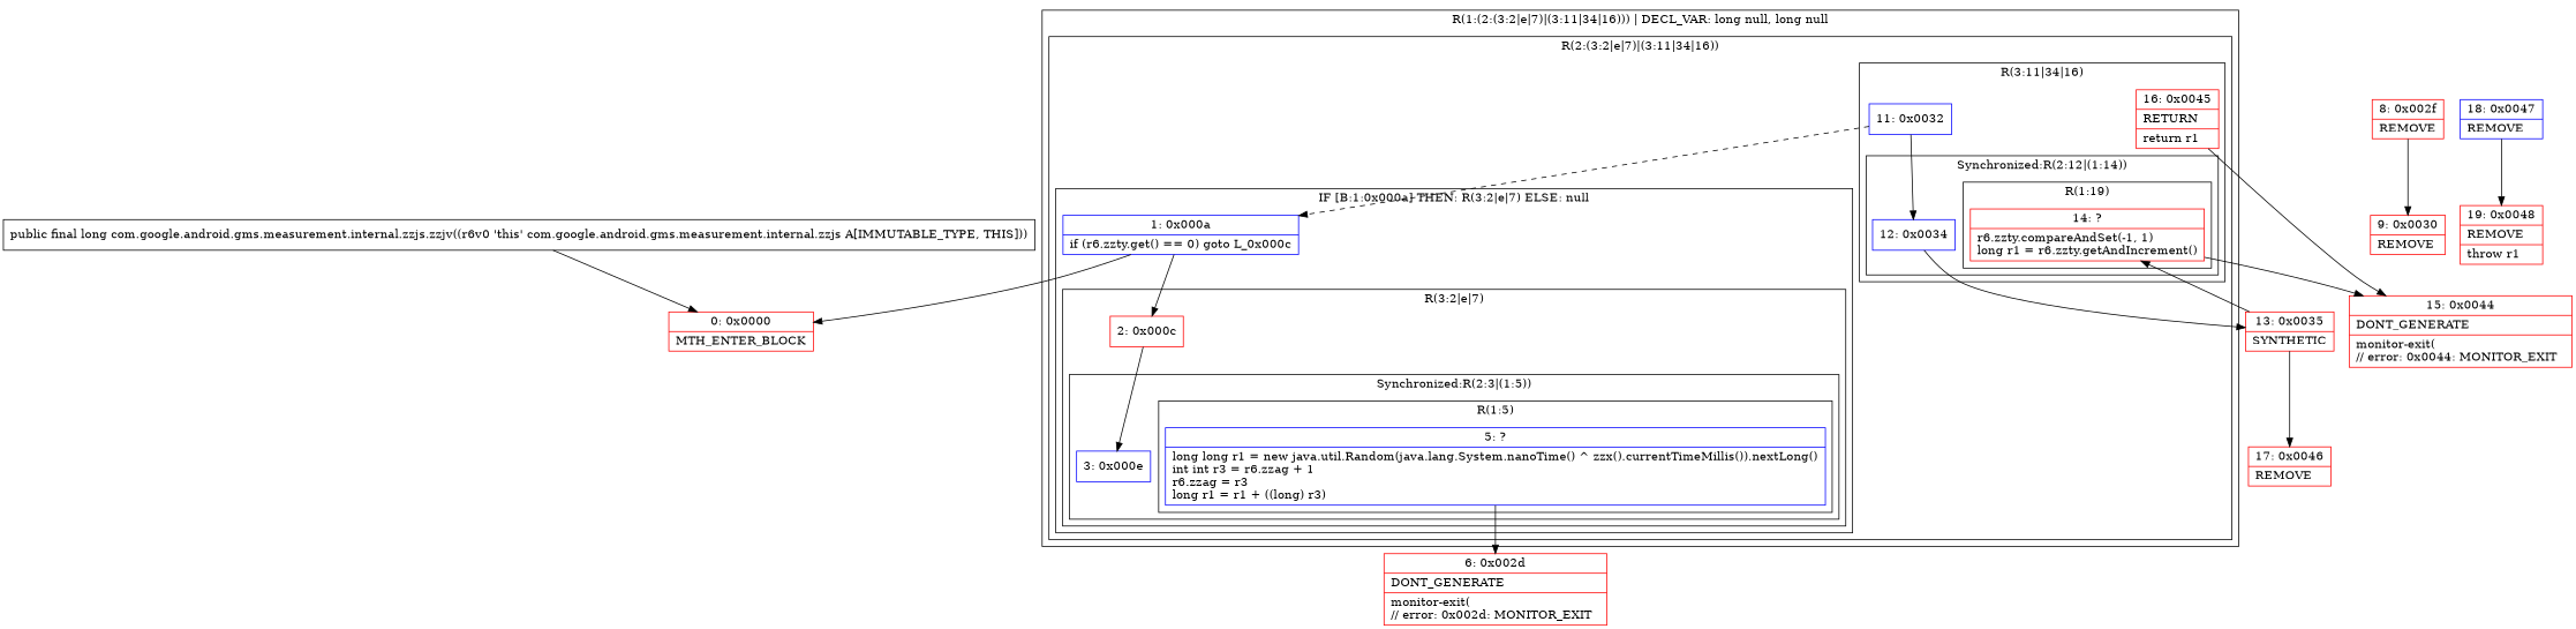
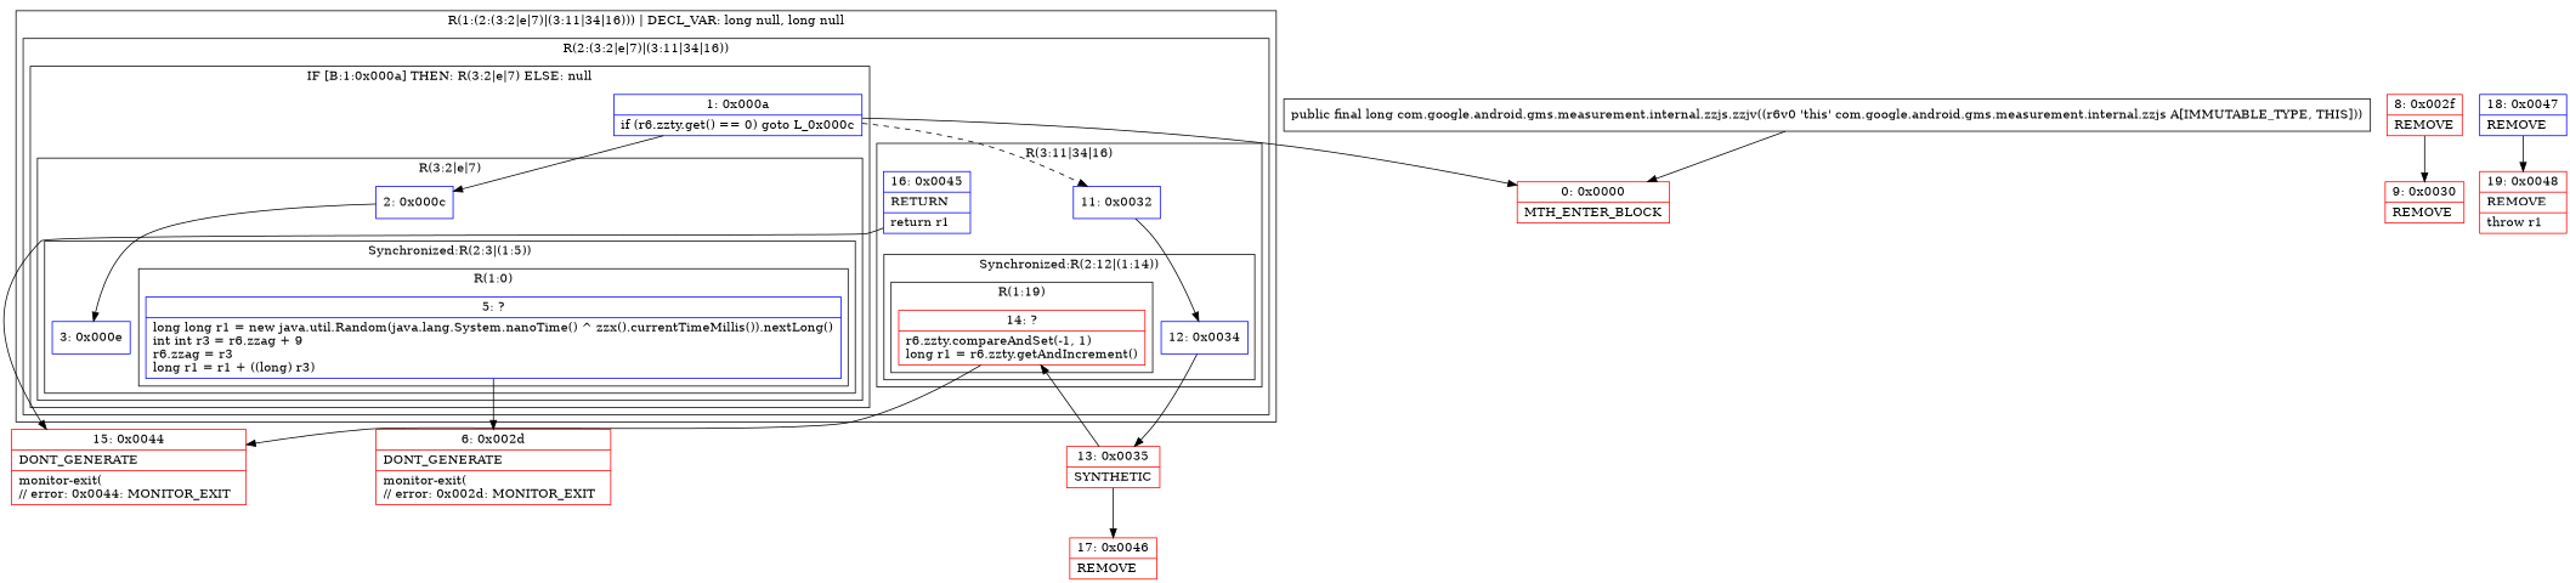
  digraph {
    node [color=red shape=record]
-   n1 [color=blue label="{5\:\ ?|long long r1 = new java.util.Random(java.lang.System.nanoTime() ^ zzx().currentTimeMillis()).nextLong()\lint int r3 = r6.zzag + 1\lr6.zzag = r3\llong r1 = r1 + ((long) r3)\l}"]
+   n1 [color=blue label="{5\:\ ?|long long r1 = new java.util.Random(java.lang.System.nanoTime() ^ zzx().currentTimeMillis()).nextLong()\lint int r3 = r6.zzag + 9\lr6.zzag = r3\llong r1 = r1 + ((long) r3)\l}"]
    n2 [color=blue label="{3\:\ 0x000e}"]
-   n3 [label="{2\:\ 0x000c}"]
+   n3 [color=blue label="{2\:\ 0x000c}"]
    n4 [color=blue label="{1\:\ 0x000a|if (r6.zzty.get() == 0) goto L_0x000c\l}"]
    n5 [label="{14\:\ ?|r6.zzty.compareAndSet(\-1, 1)\llong r1 = r6.zzty.getAndIncrement()\l}"]
    n6 [color=blue label="{12\:\ 0x0034}"]
    n7 [color=blue label="{11\:\ 0x0032}"]
-   n8 [label="{16\:\ 0x0045|RETURN\l|return r1\l}"]
+   n8 [color=blue label="{16\:\ 0x0045|RETURN\l|return r1\l}"]
    n9 [label="{6\:\ 0x002d|DONT_GENERATE\l|monitor\-exit(\l\/\/ error: 0x002d: MONITOR_EXIT  \l}"]
    n10 [label="{0\:\ 0x0000|MTH_ENTER_BLOCK\l}"]
    n11 [label="{15\:\ 0x0044|DONT_GENERATE\l|monitor\-exit(\l\/\/ error: 0x0044: MONITOR_EXIT  \l}"]
    n12 [label="{13\:\ 0x0035|SYNTHETIC\l}"]
    n13 [label="{17\:\ 0x0046|REMOVE\l}"]
    n14 [label="{8\:\ 0x002f|REMOVE\l}"]
    n15 [label="{9\:\ 0x0030|REMOVE\l}"]
    n16 [color=blue label="{18\:\ 0x0047|REMOVE\l}"]
    n17 [label="{19\:\ 0x0048|REMOVE\l|throw r1\l}"]
    n18 [label="{public final long com.google.android.gms.measurement.internal.zzjs.zzjv((r6v0 'this' com.google.android.gms.measurement.internal.zzjs A[IMMUTABLE_TYPE, THIS])) }" color=""]
    subgraph cluster_1 {
      label="R(1:(2:(3:2|e|7)|(3:11|34|16))) | DECL_VAR: long null, long null\l"
      subgraph cluster_2 {
        label="R(2:(3:2|e|7)|(3:11|34|16))"
        subgraph cluster_3 {
          label="IF [B:1:0x000a] THEN: R(3:2|e|7) ELSE: null"
          n4
          subgraph cluster_4 {
            label="R(3:2|e|7)"
            n3
            subgraph cluster_5 {
              label="Synchronized:R(2:3|(1:5))"
              n2
              subgraph cluster_6 {
-               label="R(1:5)"
+               label="R(1:0)"
                n1
              }
            }
          }
        }
        subgraph cluster_7 {
          label="R(3:11|34|16)"
          n7
          n8
          subgraph cluster_8 {
            label="Synchronized:R(2:12|(1:14))"
            n6
            subgraph cluster_9 {
              label="R(1:19)"
              n5
            }
          }
        }
      }
    }
    n1 -> n9
    n3 -> n2
    n4 -> n3
-   n7 -> n4 [style=dashed]
+   n4 -> n7 [style=dashed]
    n4 -> n10
    n5 -> n11
    n6 -> n12
    n7 -> n6
    n8 -> n11
    n12 -> n5
    n12 -> n13
    n14 -> n15
    n16 -> n17
    n18 -> n10
  }
